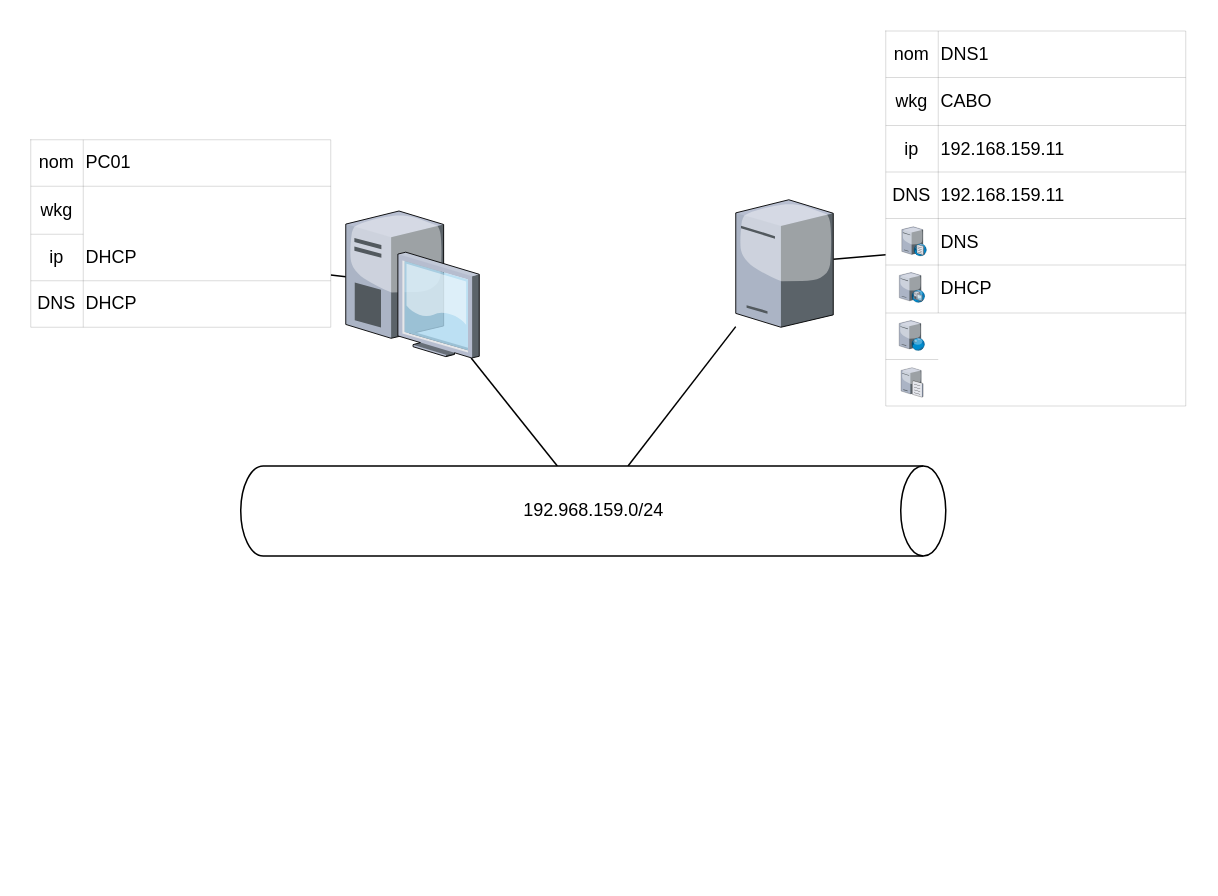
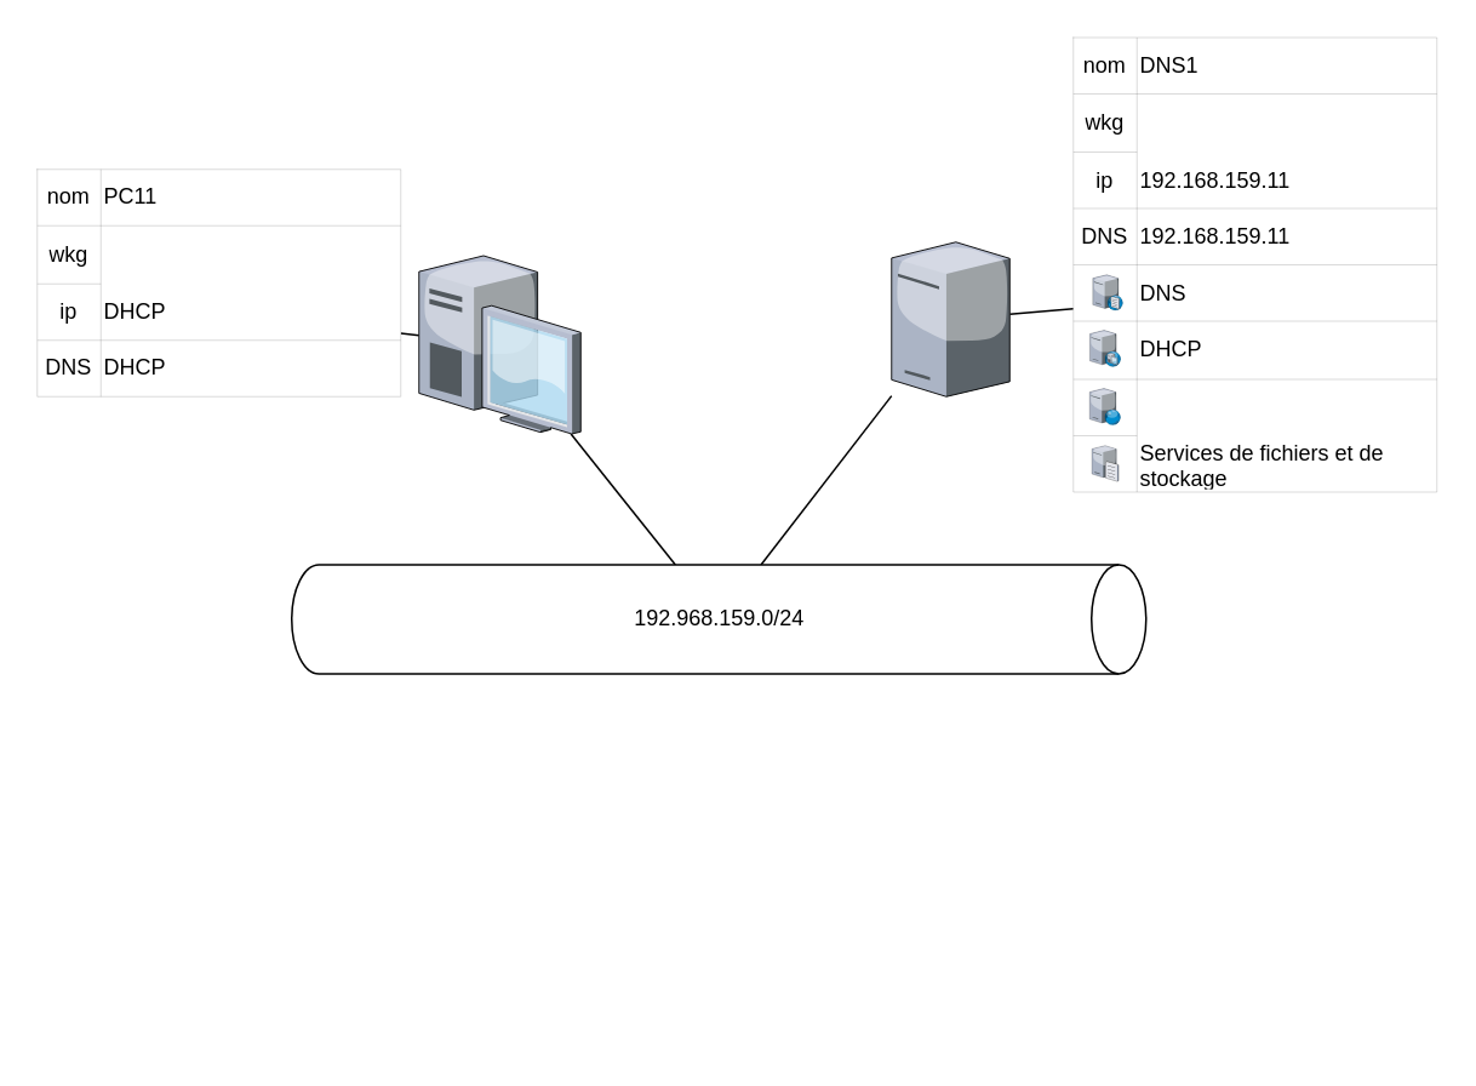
  <mxCell id="0" />
  <mxCell id="1" parent="0" />
  <mxCell id="2" value="" style="rounded=0;orthogonalLoop=1;jettySize=auto;html=1;endArrow=none;endFill=0;" parent="1" source="4" target="9" edge="1"><mxGeometry relative="1" as="geometry" /></mxCell>
  <mxCell id="3" value="" style="edgeStyle=none;rounded=0;orthogonalLoop=1;jettySize=auto;html=1;endArrow=none;endFill=0;" parent="1" source="4" target="24" edge="1"><mxGeometry relative="1" as="geometry"><mxPoint x="430" y="70" as="targetPoint" /></mxGeometry></mxCell>
  <mxCell id="4" value="" style="verticalLabelPosition=bottom;aspect=fixed;html=1;verticalAlign=top;strokeColor=none;align=center;outlineConnect=0;shape=mxgraph.citrix.license_server;" parent="1" vertex="1"><mxGeometry x="490" y="132.5" width="65" height="85" as="geometry" /></mxCell>
  <mxCell id="5" value="" style="rounded=0;orthogonalLoop=1;jettySize=auto;html=1;endArrow=none;endFill=0;" parent="1" source="7" target="9" edge="1"><mxGeometry relative="1" as="geometry" /></mxCell>
  <mxCell id="6" value="" style="edgeStyle=none;rounded=0;orthogonalLoop=1;jettySize=auto;html=1;endArrow=none;endFill=0;" parent="1" source="7" target="45" edge="1"><mxGeometry relative="1" as="geometry" /></mxCell>
  <mxCell id="7" value="" style="verticalLabelPosition=bottom;aspect=fixed;html=1;verticalAlign=top;strokeColor=none;align=center;outlineConnect=0;shape=mxgraph.citrix.desktop;" parent="1" vertex="1"><mxGeometry x="230" y="140" width="89" height="98" as="geometry" /></mxCell>
  <mxCell id="8" value="" style="group" parent="1" vertex="1" connectable="0"><mxGeometry x="160" y="310" width="470" height="60" as="geometry" /></mxCell>
  <mxCell id="9" value="" style="shape=cylinder3;whiteSpace=wrap;html=1;boundedLbl=1;backgroundOutline=1;size=15;rounded=1;rotation=90;" parent="8" vertex="1"><mxGeometry x="205" y="-205" width="60" height="470" as="geometry" /></mxCell>
  <mxCell id="10" value="&lt;span&gt;192.968.159.0/24&lt;/span&gt;" style="text;html=1;align=center;verticalAlign=middle;resizable=0;points=[];autosize=1;strokeColor=none;" parent="8" vertex="1"><mxGeometry x="180" y="20" width="110" height="20" as="geometry" /></mxCell>
  <mxCell id="11" value="" style="shape=table;html=1;whiteSpace=wrap;startSize=0;container=1;collapsible=0;childLayout=tableLayout;rounded=0;strokeColor=default;perimeterSpacing=0;strokeWidth=0;" parent="1" vertex="1"><mxGeometry x="590" y="20" width="200" height="250" as="geometry" /></mxCell>
  <mxCell id="12" style="shape=partialRectangle;html=1;whiteSpace=wrap;collapsible=0;dropTarget=0;pointerEvents=0;fillColor=none;top=0;left=0;bottom=0;right=0;points=[[0,0.5],[1,0.5]];portConstraint=eastwest;strokeColor=none;" parent="11" vertex="1"><mxGeometry width="200" height="31" as="geometry" /></mxCell>
  <mxCell id="13" value="nom" style="shape=partialRectangle;html=1;whiteSpace=wrap;connectable=0;fillColor=none;top=0;left=0;bottom=0;right=0;overflow=hidden;container=1;collapsible=0;strokeColor=none;" parent="12" vertex="1"><mxGeometry width="35" height="31" as="geometry"><mxRectangle width="35" height="31" as="alternateBounds" /></mxGeometry></mxCell>
  <mxCell id="14" value="DNS1" style="shape=partialRectangle;html=1;whiteSpace=wrap;connectable=0;fillColor=none;top=0;left=0;bottom=0;right=0;overflow=hidden;align=left;strokeColor=none;" parent="12" vertex="1"><mxGeometry x="35" width="165" height="31" as="geometry"><mxRectangle width="165" height="31" as="alternateBounds" /></mxGeometry></mxCell>
  <mxCell id="15" style="shape=partialRectangle;html=1;whiteSpace=wrap;collapsible=0;dropTarget=0;pointerEvents=0;fillColor=none;top=0;left=0;bottom=0;right=0;points=[[0,0.5],[1,0.5]];portConstraint=eastwest;strokeColor=none;" parent="11" vertex="1"><mxGeometry y="31" width="200" height="32" as="geometry" /></mxCell>
  <mxCell id="16" value="wkg" style="shape=partialRectangle;html=1;whiteSpace=wrap;connectable=0;fillColor=none;top=0;left=0;bottom=0;right=0;overflow=hidden;container=1;collapsible=0;strokeColor=none;" parent="15" vertex="1"><mxGeometry width="35" height="32" as="geometry"><mxRectangle width="35" height="32" as="alternateBounds" /></mxGeometry></mxCell>
- <mxCell id="17" value="CABO" style="shape=partialRectangle;html=1;whiteSpace=wrap;connectable=0;fillColor=none;top=0;left=0;bottom=0;right=0;overflow=hidden;align=left;strokeColor=none;" parent="15" vertex="1"><mxGeometry x="35" width="165" height="32" as="geometry"><mxRectangle width="165" height="32" as="alternateBounds" /></mxGeometry></mxCell>
  <mxCell id="18" style="shape=partialRectangle;html=1;whiteSpace=wrap;collapsible=0;dropTarget=0;pointerEvents=0;fillColor=none;top=0;left=0;bottom=0;right=0;points=[[0,0.5],[1,0.5]];portConstraint=eastwest;strokeColor=none;" parent="11" vertex="1"><mxGeometry y="63" width="200" height="31" as="geometry" /></mxCell>
  <mxCell id="19" value="ip" style="shape=partialRectangle;html=1;whiteSpace=wrap;connectable=0;fillColor=none;top=0;left=0;bottom=0;right=0;overflow=hidden;container=1;collapsible=0;strokeColor=none;" parent="18" vertex="1"><mxGeometry width="35" height="31" as="geometry"><mxRectangle width="35" height="31" as="alternateBounds" /></mxGeometry></mxCell>
  <mxCell id="20" value="192.168.159.11" style="shape=partialRectangle;html=1;whiteSpace=wrap;connectable=0;fillColor=none;top=0;left=0;bottom=0;right=0;overflow=hidden;align=left;strokeColor=none;" parent="18" vertex="1"><mxGeometry x="35" width="165" height="31" as="geometry"><mxRectangle width="165" height="31" as="alternateBounds" /></mxGeometry></mxCell>
  <mxCell id="21" style="shape=partialRectangle;html=1;whiteSpace=wrap;collapsible=0;dropTarget=0;pointerEvents=0;fillColor=none;top=0;left=0;bottom=0;right=0;points=[[0,0.5],[1,0.5]];portConstraint=eastwest;strokeColor=none;" parent="11" vertex="1"><mxGeometry y="94" width="200" height="31" as="geometry" /></mxCell>
  <mxCell id="22" value="DNS" style="shape=partialRectangle;html=1;whiteSpace=wrap;connectable=0;fillColor=none;top=0;left=0;bottom=0;right=0;overflow=hidden;container=1;collapsible=0;strokeColor=none;" parent="21" vertex="1"><mxGeometry width="35" height="31" as="geometry"><mxRectangle width="35" height="31" as="alternateBounds" /></mxGeometry></mxCell>
  <mxCell id="23" value="192.168.159.11" style="shape=partialRectangle;html=1;whiteSpace=wrap;connectable=0;fillColor=none;top=0;left=0;bottom=0;right=0;overflow=hidden;align=left;strokeColor=none;" parent="21" vertex="1"><mxGeometry x="35" width="165" height="31" as="geometry"><mxRectangle width="165" height="31" as="alternateBounds" /></mxGeometry></mxCell>
  <mxCell id="24" value="" style="shape=partialRectangle;html=1;whiteSpace=wrap;collapsible=0;dropTarget=0;pointerEvents=0;fillColor=none;top=0;left=0;bottom=0;right=0;points=[[0,0.5],[1,0.5]];portConstraint=eastwest;strokeColor=none;" parent="11" vertex="1"><mxGeometry y="125" width="200" height="31" as="geometry" /></mxCell>
  <mxCell id="25" value="" style="shape=partialRectangle;html=1;whiteSpace=wrap;connectable=0;fillColor=none;top=0;left=0;bottom=0;right=0;overflow=hidden;container=1;collapsible=0;strokeColor=none;" parent="24" vertex="1"><mxGeometry width="35" height="31" as="geometry"><mxRectangle width="35" height="31" as="alternateBounds" /></mxGeometry></mxCell>
  <mxCell id="26" value="" style="verticalLabelPosition=bottom;aspect=fixed;html=1;verticalAlign=top;align=center;outlineConnect=0;shape=mxgraph.citrix.dns_server;rounded=1;strokeColor=none;" parent="25" vertex="1"><mxGeometry x="10.69" y="5" width="16.54" height="20" as="geometry" /></mxCell>
  <mxCell id="27" value="DNS" style="shape=partialRectangle;html=1;whiteSpace=wrap;connectable=0;fillColor=none;top=0;left=0;bottom=0;right=0;overflow=hidden;align=left;strokeColor=none;" parent="24" vertex="1"><mxGeometry x="35" width="165" height="31" as="geometry"><mxRectangle width="165" height="31" as="alternateBounds" /></mxGeometry></mxCell>
  <mxCell id="28" value="" style="shape=partialRectangle;html=1;whiteSpace=wrap;collapsible=0;dropTarget=0;pointerEvents=0;fillColor=none;top=0;left=0;bottom=0;right=0;points=[[0,0.5],[1,0.5]];portConstraint=eastwest;strokeColor=none;" parent="11" vertex="1"><mxGeometry y="156" width="200" height="32" as="geometry" /></mxCell>
  <mxCell id="29" value="" style="shape=partialRectangle;html=1;whiteSpace=wrap;connectable=0;fillColor=none;top=0;left=0;bottom=0;right=0;overflow=hidden;container=1;collapsible=0;strokeColor=none;" parent="28" vertex="1"><mxGeometry width="35" height="32" as="geometry"><mxRectangle width="35" height="32" as="alternateBounds" /></mxGeometry></mxCell>
  <mxCell id="30" value="" style="verticalLabelPosition=bottom;aspect=fixed;html=1;verticalAlign=top;align=center;outlineConnect=0;shape=mxgraph.citrix.dhcp_server;rounded=1;strokeColor=none;" parent="29" vertex="1"><mxGeometry x="9.05" y="5" width="16.89" height="20" as="geometry" /></mxCell>
  <mxCell id="31" value="DHCP" style="shape=partialRectangle;html=1;whiteSpace=wrap;connectable=0;fillColor=none;top=0;left=0;bottom=0;right=0;overflow=hidden;align=left;strokeColor=none;" parent="28" vertex="1"><mxGeometry x="35" width="165" height="32" as="geometry"><mxRectangle width="165" height="32" as="alternateBounds" /></mxGeometry></mxCell>
  <mxCell id="32" value="" style="shape=partialRectangle;html=1;whiteSpace=wrap;collapsible=0;dropTarget=0;pointerEvents=0;fillColor=none;top=0;left=0;bottom=0;right=0;points=[[0,0.5],[1,0.5]];portConstraint=eastwest;strokeColor=none;" parent="11" vertex="1"><mxGeometry y="188" width="200" height="31" as="geometry" /></mxCell>
  <mxCell id="33" value="" style="shape=partialRectangle;html=1;whiteSpace=wrap;connectable=0;fillColor=none;top=0;left=0;bottom=0;right=0;overflow=hidden;collapsible=0;container=1;strokeColor=none;" parent="32" vertex="1"><mxGeometry width="35" height="31" as="geometry"><mxRectangle width="35" height="31" as="alternateBounds" /></mxGeometry></mxCell>
  <mxCell id="34" value="" style="verticalLabelPosition=bottom;aspect=fixed;html=1;verticalAlign=top;align=center;outlineConnect=0;shape=mxgraph.citrix.web_server;rounded=0;strokeColor=none;" parent="33" vertex="1"><mxGeometry x="8.94" y="5" width="17" height="20" as="geometry" /></mxCell>
  <mxCell id="35" style="shape=partialRectangle;html=1;whiteSpace=wrap;collapsible=0;dropTarget=0;pointerEvents=0;fillColor=none;top=0;left=0;bottom=0;right=0;points=[[0,0.5],[1,0.5]];portConstraint=eastwest;strokeColor=none;" parent="11" vertex="1"><mxGeometry y="219" width="200" height="31" as="geometry" /></mxCell>
  <mxCell id="36" style="shape=partialRectangle;html=1;whiteSpace=wrap;connectable=0;fillColor=none;top=0;left=0;bottom=0;right=0;overflow=hidden;collapsible=0;container=1;strokeColor=none;" parent="35" vertex="1"><mxGeometry width="35" height="31" as="geometry"><mxRectangle width="35" height="31" as="alternateBounds" /></mxGeometry></mxCell>
  <mxCell id="37" value="" style="verticalLabelPosition=bottom;aspect=fixed;html=1;verticalAlign=top;align=center;outlineConnect=0;shape=mxgraph.citrix.file_server;rounded=0;strokeColor=none;" parent="36" vertex="1"><mxGeometry x="10.18" y="5" width="14.64" height="20" as="geometry" /></mxCell>
+ <mxCell id="38" value="&lt;span class=&quot;notion-enable-hover&quot;&gt;Services de fichiers et de stockage&lt;/span&gt;" style="shape=partialRectangle;html=1;whiteSpace=wrap;connectable=0;fillColor=none;top=0;left=0;bottom=0;right=0;overflow=hidden;align=left;strokeColor=none;" parent="35" vertex="1"><mxGeometry x="35" width="165" height="31" as="geometry"><mxRectangle width="165" height="31" as="alternateBounds" /></mxGeometry></mxCell>
  <mxCell id="39" value="" style="shape=table;html=1;whiteSpace=wrap;startSize=0;container=1;collapsible=0;childLayout=tableLayout;rounded=0;strokeColor=default;strokeWidth=0;" parent="1" vertex="1"><mxGeometry x="20" y="92.5" width="200" height="125" as="geometry" /></mxCell>
  <mxCell id="40" style="shape=partialRectangle;html=1;whiteSpace=wrap;collapsible=0;dropTarget=0;pointerEvents=0;fillColor=none;top=0;left=0;bottom=0;right=0;points=[[0,0.5],[1,0.5]];portConstraint=eastwest;strokeColor=none;" parent="39" vertex="1"><mxGeometry width="200" height="31" as="geometry" /></mxCell>
  <mxCell id="41" value="nom" style="shape=partialRectangle;html=1;whiteSpace=wrap;connectable=0;fillColor=none;top=0;left=0;bottom=0;right=0;overflow=hidden;container=1;collapsible=0;strokeColor=none;" parent="40" vertex="1"><mxGeometry width="35" height="31" as="geometry"><mxRectangle width="35" height="31" as="alternateBounds" /></mxGeometry></mxCell>
- <mxCell id="42" value="PC01" style="shape=partialRectangle;html=1;whiteSpace=wrap;connectable=0;fillColor=none;top=0;left=0;bottom=0;right=0;overflow=hidden;align=left;strokeColor=none;" parent="40" vertex="1"><mxGeometry x="35" width="165" height="31" as="geometry"><mxRectangle width="165" height="31" as="alternateBounds" /></mxGeometry></mxCell>
+ <mxCell id="42" value="PC11" style="shape=partialRectangle;html=1;whiteSpace=wrap;connectable=0;fillColor=none;top=0;left=0;bottom=0;right=0;overflow=hidden;align=left;strokeColor=none;" parent="40" vertex="1"><mxGeometry x="35" width="165" height="31" as="geometry"><mxRectangle width="165" height="31" as="alternateBounds" /></mxGeometry></mxCell>
  <mxCell id="43" style="shape=partialRectangle;html=1;whiteSpace=wrap;collapsible=0;dropTarget=0;pointerEvents=0;fillColor=none;top=0;left=0;bottom=0;right=0;points=[[0,0.5],[1,0.5]];portConstraint=eastwest;strokeColor=none;" parent="39" vertex="1"><mxGeometry y="31" width="200" height="32" as="geometry" /></mxCell>
  <mxCell id="44" value="wkg" style="shape=partialRectangle;html=1;whiteSpace=wrap;connectable=0;fillColor=none;top=0;left=0;bottom=0;right=0;overflow=hidden;container=1;collapsible=0;strokeColor=none;" parent="43" vertex="1"><mxGeometry width="35" height="32" as="geometry"><mxRectangle width="35" height="32" as="alternateBounds" /></mxGeometry></mxCell>
  <mxCell id="45" style="shape=partialRectangle;html=1;whiteSpace=wrap;collapsible=0;dropTarget=0;pointerEvents=0;fillColor=none;top=0;left=0;bottom=0;right=0;points=[[0,0.5],[1,0.5]];portConstraint=eastwest;strokeColor=none;" parent="39" vertex="1"><mxGeometry y="63" width="200" height="31" as="geometry" /></mxCell>
  <mxCell id="46" value="ip" style="shape=partialRectangle;html=1;whiteSpace=wrap;connectable=0;fillColor=none;top=0;left=0;bottom=0;right=0;overflow=hidden;container=1;collapsible=0;strokeColor=none;" parent="45" vertex="1"><mxGeometry width="35" height="31" as="geometry"><mxRectangle width="35" height="31" as="alternateBounds" /></mxGeometry></mxCell>
  <mxCell id="47" value="DHCP" style="shape=partialRectangle;html=1;whiteSpace=wrap;connectable=0;fillColor=none;top=0;left=0;bottom=0;right=0;overflow=hidden;align=left;strokeColor=none;" parent="45" vertex="1"><mxGeometry x="35" width="165" height="31" as="geometry"><mxRectangle width="165" height="31" as="alternateBounds" /></mxGeometry></mxCell>
  <mxCell id="48" style="shape=partialRectangle;html=1;whiteSpace=wrap;collapsible=0;dropTarget=0;pointerEvents=0;fillColor=none;top=0;left=0;bottom=0;right=0;points=[[0,0.5],[1,0.5]];portConstraint=eastwest;strokeColor=none;" parent="39" vertex="1"><mxGeometry y="94" width="200" height="31" as="geometry" /></mxCell>
  <mxCell id="49" value="DNS" style="shape=partialRectangle;html=1;whiteSpace=wrap;connectable=0;fillColor=none;top=0;left=0;bottom=0;right=0;overflow=hidden;container=1;collapsible=0;strokeColor=none;" parent="48" vertex="1"><mxGeometry width="35" height="31" as="geometry"><mxRectangle width="35" height="31" as="alternateBounds" /></mxGeometry></mxCell>
  <mxCell id="50" value="DHCP" style="shape=partialRectangle;html=1;whiteSpace=wrap;connectable=0;fillColor=none;top=0;left=0;bottom=0;right=0;overflow=hidden;align=left;strokeColor=none;" parent="48" vertex="1"><mxGeometry x="35" width="165" height="31" as="geometry"><mxRectangle width="165" height="31" as="alternateBounds" /></mxGeometry></mxCell>
